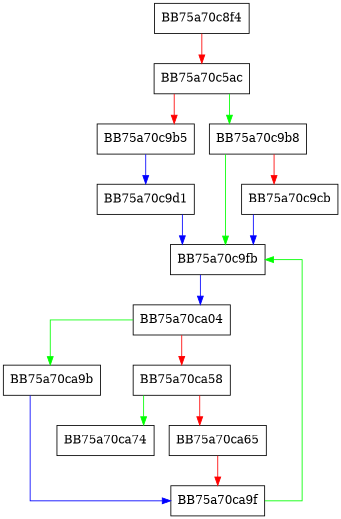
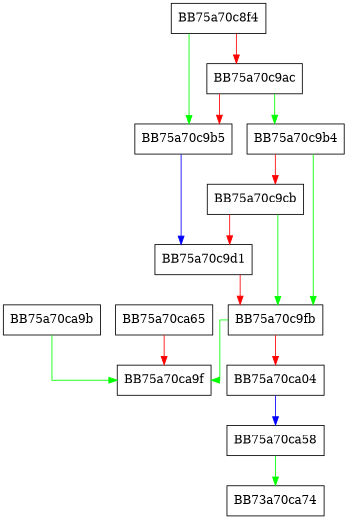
  digraph {
    splines=ortho
    node [shape=box]
    edge [color=red]
    BB75a70c8f4
    BB75a70c9b5
-   BB75a70c9ac [label=BB75a70c5ac]
+   BB75a70c9ac
    BB75a70c9d1
-   BB75a70c9b8
+   BB75a70c9b8 [label=BB75a70c9b4]
    BB75a70c9fb
    BB75a70c9cb
    BB75a70ca9f
    BB75a70ca04
    BB75a70ca9b
    BB75a70ca58
-   BB75a70ca74
+   BB75a70ca74 [label=BB73a70ca74]
    BB75a70ca65
+   BB75a70c8f4 -> BB75a70c9b5 [color=green]
    BB75a70c8f4 -> BB75a70c9ac
    BB75a70c9b5 -> BB75a70c9d1 [color=blue]
    BB75a70c9ac -> BB75a70c9b5
    BB75a70c9ac -> BB75a70c9b8 [color=green]
-   BB75a70c9d1 -> BB75a70c9fb [color=blue]
+   BB75a70c9d1 -> BB75a70c9fb
    BB75a70c9b8 -> BB75a70c9fb [color=green]
    BB75a70c9b8 -> BB75a70c9cb
-   BB75a70ca9f -> BB75a70c9fb [color=green]
-   BB75a70c9fb -> BB75a70ca04 [color=blue]
-   BB75a70c9cb -> BB75a70c9fb [color=blue]
-   BB75a70ca04 -> BB75a70ca9b [color=green]
-   BB75a70ca04 -> BB75a70ca58
-   BB75a70ca9b -> BB75a70ca9f [color=blue]
+   BB75a70c9fb -> BB75a70ca9f [color=green]
+   BB75a70c9fb -> BB75a70ca04
+   BB75a70c9cb -> BB75a70c9d1
+   BB75a70c9cb -> BB75a70c9fb [color=green]
+   BB75a70ca04 -> BB75a70ca58 [color=blue]
+   BB75a70ca9b -> BB75a70ca9f [color=green]
    BB75a70ca58 -> BB75a70ca74 [color=green]
-   BB75a70ca58 -> BB75a70ca65
    BB75a70ca65 -> BB75a70ca9f
  }
